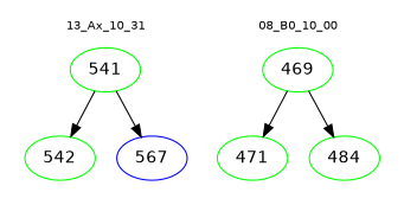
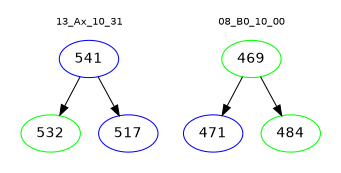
  digraph {
    fontname="DejaVu Sans"
    node [color=green fontname="DejaVu Sans"]
    edge [color=black fontname="DejaVu Sans"]
-   n1 [label=541]
-   n2 [label=542]
-   n3 [color=blue label=567]
+   n1 [color=blue label=541]
+   n2 [label=532]
+   n3 [color=blue label=517]
    n4 [label=469]
-   n5 [label=471]
+   n5 [color=blue label=471]
    n6 [label=484]
    subgraph cluster_1 {
      color=white
      fontsize=10
      label="13_Ax_10_31"
      n1
      n2
      n3
    }
    subgraph cluster_2 {
      color=white
      fontsize=10
      label="08_B0_10_00"
      n4
      n5
      n6
    }
    n1 -> n2
    n1 -> n3
    n4 -> n5
    n4 -> n6
  }
